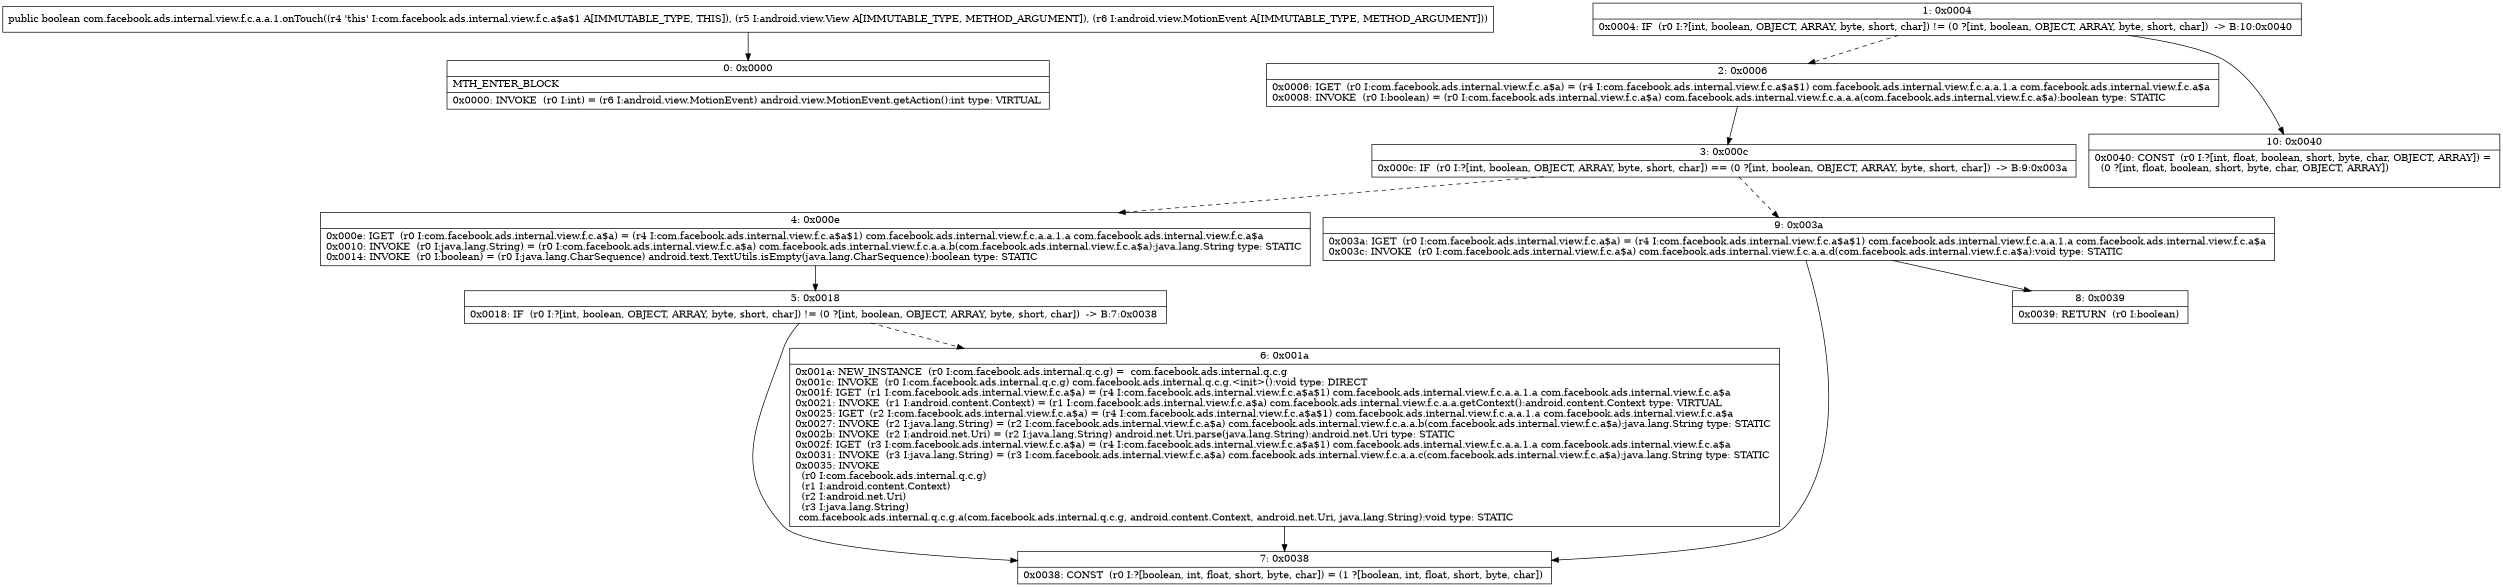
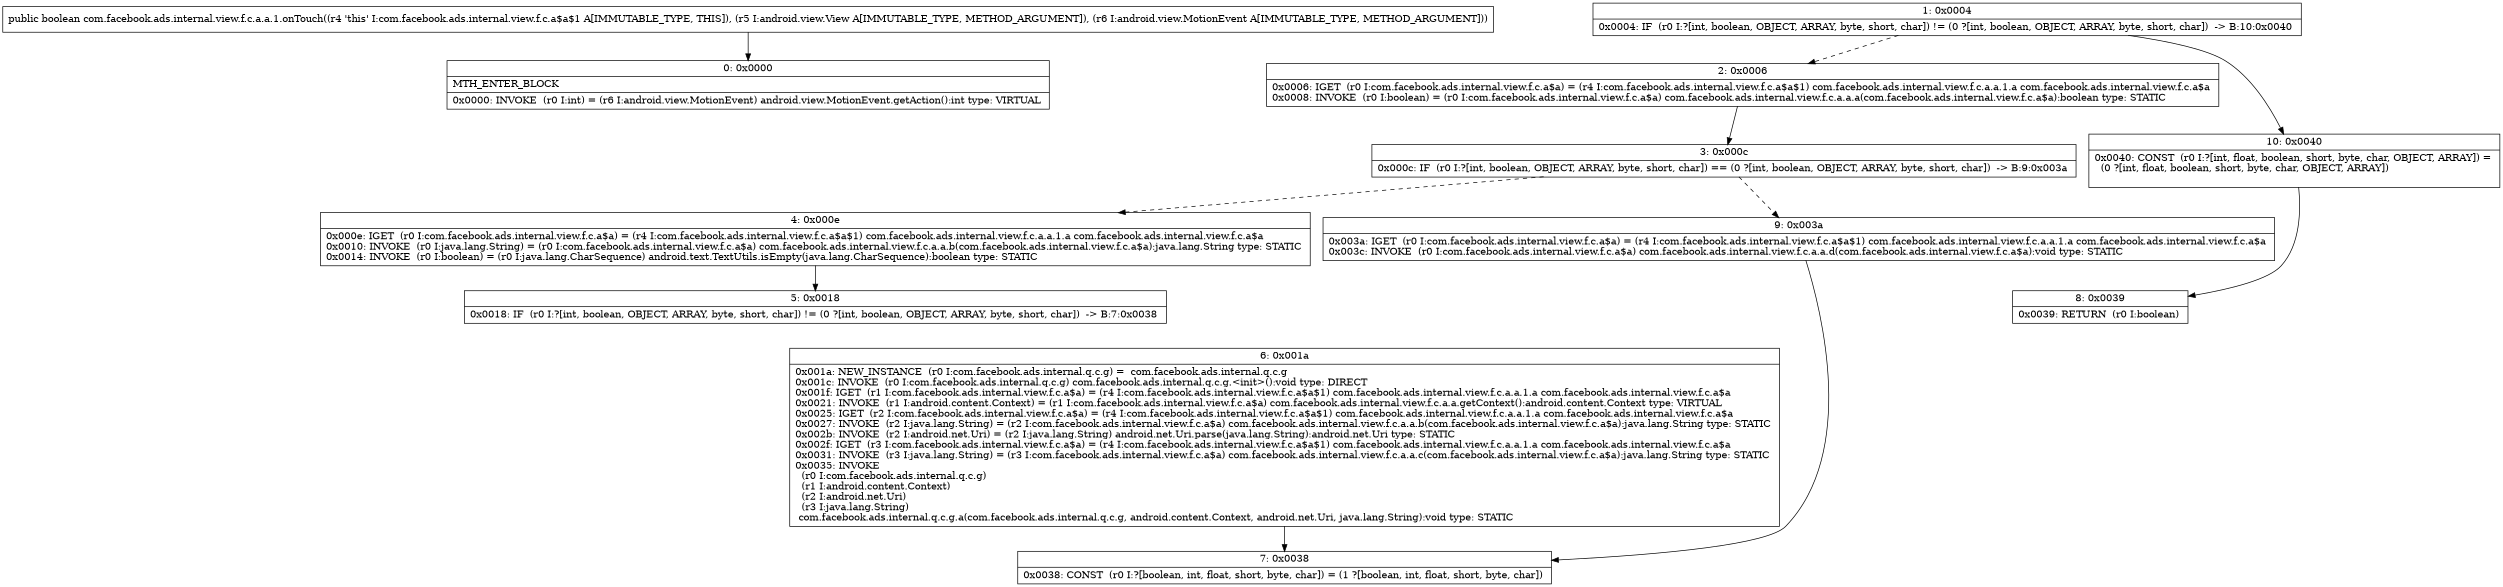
  digraph {
    node [shape=record]
    n1 [label="{0\:\ 0x0000|MTH_ENTER_BLOCK\l|0x0000: INVOKE  (r0 I:int) = (r6 I:android.view.MotionEvent) android.view.MotionEvent.getAction():int type: VIRTUAL \l}"]
    n2 [label="{1\:\ 0x0004|0x0004: IF  (r0 I:?[int, boolean, OBJECT, ARRAY, byte, short, char]) != (0 ?[int, boolean, OBJECT, ARRAY, byte, short, char])  \-\> B:10:0x0040 \l}"]
    n3 [label="{2\:\ 0x0006|0x0006: IGET  (r0 I:com.facebook.ads.internal.view.f.c.a$a) = (r4 I:com.facebook.ads.internal.view.f.c.a$a$1) com.facebook.ads.internal.view.f.c.a.a.1.a com.facebook.ads.internal.view.f.c.a$a \l0x0008: INVOKE  (r0 I:boolean) = (r0 I:com.facebook.ads.internal.view.f.c.a$a) com.facebook.ads.internal.view.f.c.a.a.a(com.facebook.ads.internal.view.f.c.a$a):boolean type: STATIC \l}"]
    n4 [label="{10\:\ 0x0040|0x0040: CONST  (r0 I:?[int, float, boolean, short, byte, char, OBJECT, ARRAY]) = \l  (0 ?[int, float, boolean, short, byte, char, OBJECT, ARRAY])\l \l}"]
    n5 [label="{3\:\ 0x000c|0x000c: IF  (r0 I:?[int, boolean, OBJECT, ARRAY, byte, short, char]) == (0 ?[int, boolean, OBJECT, ARRAY, byte, short, char])  \-\> B:9:0x003a \l}"]
    n6 [label="{8\:\ 0x0039|0x0039: RETURN  (r0 I:boolean) \l}"]
    n7 [label="{4\:\ 0x000e|0x000e: IGET  (r0 I:com.facebook.ads.internal.view.f.c.a$a) = (r4 I:com.facebook.ads.internal.view.f.c.a$a$1) com.facebook.ads.internal.view.f.c.a.a.1.a com.facebook.ads.internal.view.f.c.a$a \l0x0010: INVOKE  (r0 I:java.lang.String) = (r0 I:com.facebook.ads.internal.view.f.c.a$a) com.facebook.ads.internal.view.f.c.a.a.b(com.facebook.ads.internal.view.f.c.a$a):java.lang.String type: STATIC \l0x0014: INVOKE  (r0 I:boolean) = (r0 I:java.lang.CharSequence) android.text.TextUtils.isEmpty(java.lang.CharSequence):boolean type: STATIC \l}"]
    n8 [label="{9\:\ 0x003a|0x003a: IGET  (r0 I:com.facebook.ads.internal.view.f.c.a$a) = (r4 I:com.facebook.ads.internal.view.f.c.a$a$1) com.facebook.ads.internal.view.f.c.a.a.1.a com.facebook.ads.internal.view.f.c.a$a \l0x003c: INVOKE  (r0 I:com.facebook.ads.internal.view.f.c.a$a) com.facebook.ads.internal.view.f.c.a.a.d(com.facebook.ads.internal.view.f.c.a$a):void type: STATIC \l}"]
    n9 [label="{5\:\ 0x0018|0x0018: IF  (r0 I:?[int, boolean, OBJECT, ARRAY, byte, short, char]) != (0 ?[int, boolean, OBJECT, ARRAY, byte, short, char])  \-\> B:7:0x0038 \l}"]
    n10 [label="{7\:\ 0x0038|0x0038: CONST  (r0 I:?[boolean, int, float, short, byte, char]) = (1 ?[boolean, int, float, short, byte, char]) \l}"]
    n11 [label="{6\:\ 0x001a|0x001a: NEW_INSTANCE  (r0 I:com.facebook.ads.internal.q.c.g) =  com.facebook.ads.internal.q.c.g \l0x001c: INVOKE  (r0 I:com.facebook.ads.internal.q.c.g) com.facebook.ads.internal.q.c.g.\<init\>():void type: DIRECT \l0x001f: IGET  (r1 I:com.facebook.ads.internal.view.f.c.a$a) = (r4 I:com.facebook.ads.internal.view.f.c.a$a$1) com.facebook.ads.internal.view.f.c.a.a.1.a com.facebook.ads.internal.view.f.c.a$a \l0x0021: INVOKE  (r1 I:android.content.Context) = (r1 I:com.facebook.ads.internal.view.f.c.a$a) com.facebook.ads.internal.view.f.c.a.a.getContext():android.content.Context type: VIRTUAL \l0x0025: IGET  (r2 I:com.facebook.ads.internal.view.f.c.a$a) = (r4 I:com.facebook.ads.internal.view.f.c.a$a$1) com.facebook.ads.internal.view.f.c.a.a.1.a com.facebook.ads.internal.view.f.c.a$a \l0x0027: INVOKE  (r2 I:java.lang.String) = (r2 I:com.facebook.ads.internal.view.f.c.a$a) com.facebook.ads.internal.view.f.c.a.a.b(com.facebook.ads.internal.view.f.c.a$a):java.lang.String type: STATIC \l0x002b: INVOKE  (r2 I:android.net.Uri) = (r2 I:java.lang.String) android.net.Uri.parse(java.lang.String):android.net.Uri type: STATIC \l0x002f: IGET  (r3 I:com.facebook.ads.internal.view.f.c.a$a) = (r4 I:com.facebook.ads.internal.view.f.c.a$a$1) com.facebook.ads.internal.view.f.c.a.a.1.a com.facebook.ads.internal.view.f.c.a$a \l0x0031: INVOKE  (r3 I:java.lang.String) = (r3 I:com.facebook.ads.internal.view.f.c.a$a) com.facebook.ads.internal.view.f.c.a.a.c(com.facebook.ads.internal.view.f.c.a$a):java.lang.String type: STATIC \l0x0035: INVOKE  \l  (r0 I:com.facebook.ads.internal.q.c.g)\l  (r1 I:android.content.Context)\l  (r2 I:android.net.Uri)\l  (r3 I:java.lang.String)\l com.facebook.ads.internal.q.c.g.a(com.facebook.ads.internal.q.c.g, android.content.Context, android.net.Uri, java.lang.String):void type: STATIC \l}"]
    n12 [label="{public boolean com.facebook.ads.internal.view.f.c.a.a.1.onTouch((r4 'this' I:com.facebook.ads.internal.view.f.c.a$a$1 A[IMMUTABLE_TYPE, THIS]), (r5 I:android.view.View A[IMMUTABLE_TYPE, METHOD_ARGUMENT]), (r6 I:android.view.MotionEvent A[IMMUTABLE_TYPE, METHOD_ARGUMENT])) }"]
    n2 -> n3 [style=dashed]
    n2 -> n4
    n3 -> n5
-   n8 -> n6
+   n4 -> n6
    n5 -> n7 [style=dashed]
    n5 -> n8 [style=dashed]
    n7 -> n9
    n8 -> n10
-   n9 -> n10
-   n9 -> n11 [style=dashed]
    n11 -> n10
    n12 -> n1
  }
